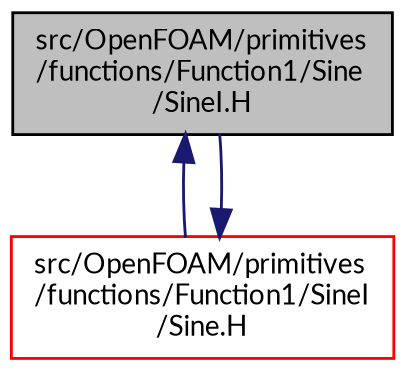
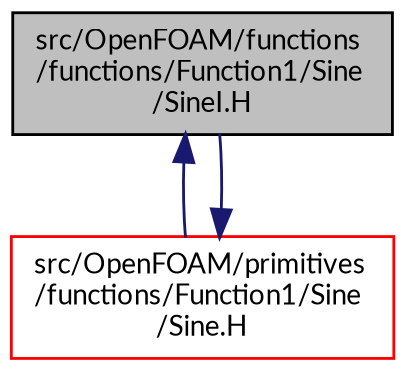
  digraph {
    fontname=Lato
    node [fontname=Lato fontsize=10 shape=record]
    edge [color=midnightblue dir=back fontname=Lato fontsize=10 labelfontname=Helvetica labelfontsize=10 style=solid]
-   n1 [color=black fillcolor=grey75 fontcolor=black height=0.2 label="src/OpenFOAM/primitives\l/functions/Function1/Sine\l/SineI.H" style=filled width=0.4]
-   n2 [color=red height=0.2 label="src/OpenFOAM/primitives\l/functions/Function1/SineI\l/Sine.H" width=0.4]
+   n1 [color=black fillcolor=grey75 fontcolor=black height=0.2 label="src/OpenFOAM/functions\l/functions/Function1/Sine\l/SineI.H" style=filled width=0.4]
+   n2 [color=red height=0.2 label="src/OpenFOAM/primitives\l/functions/Function1/Sine\l/Sine.H" width=0.4]
    n1 -> n2
    n2 -> n1
  }
